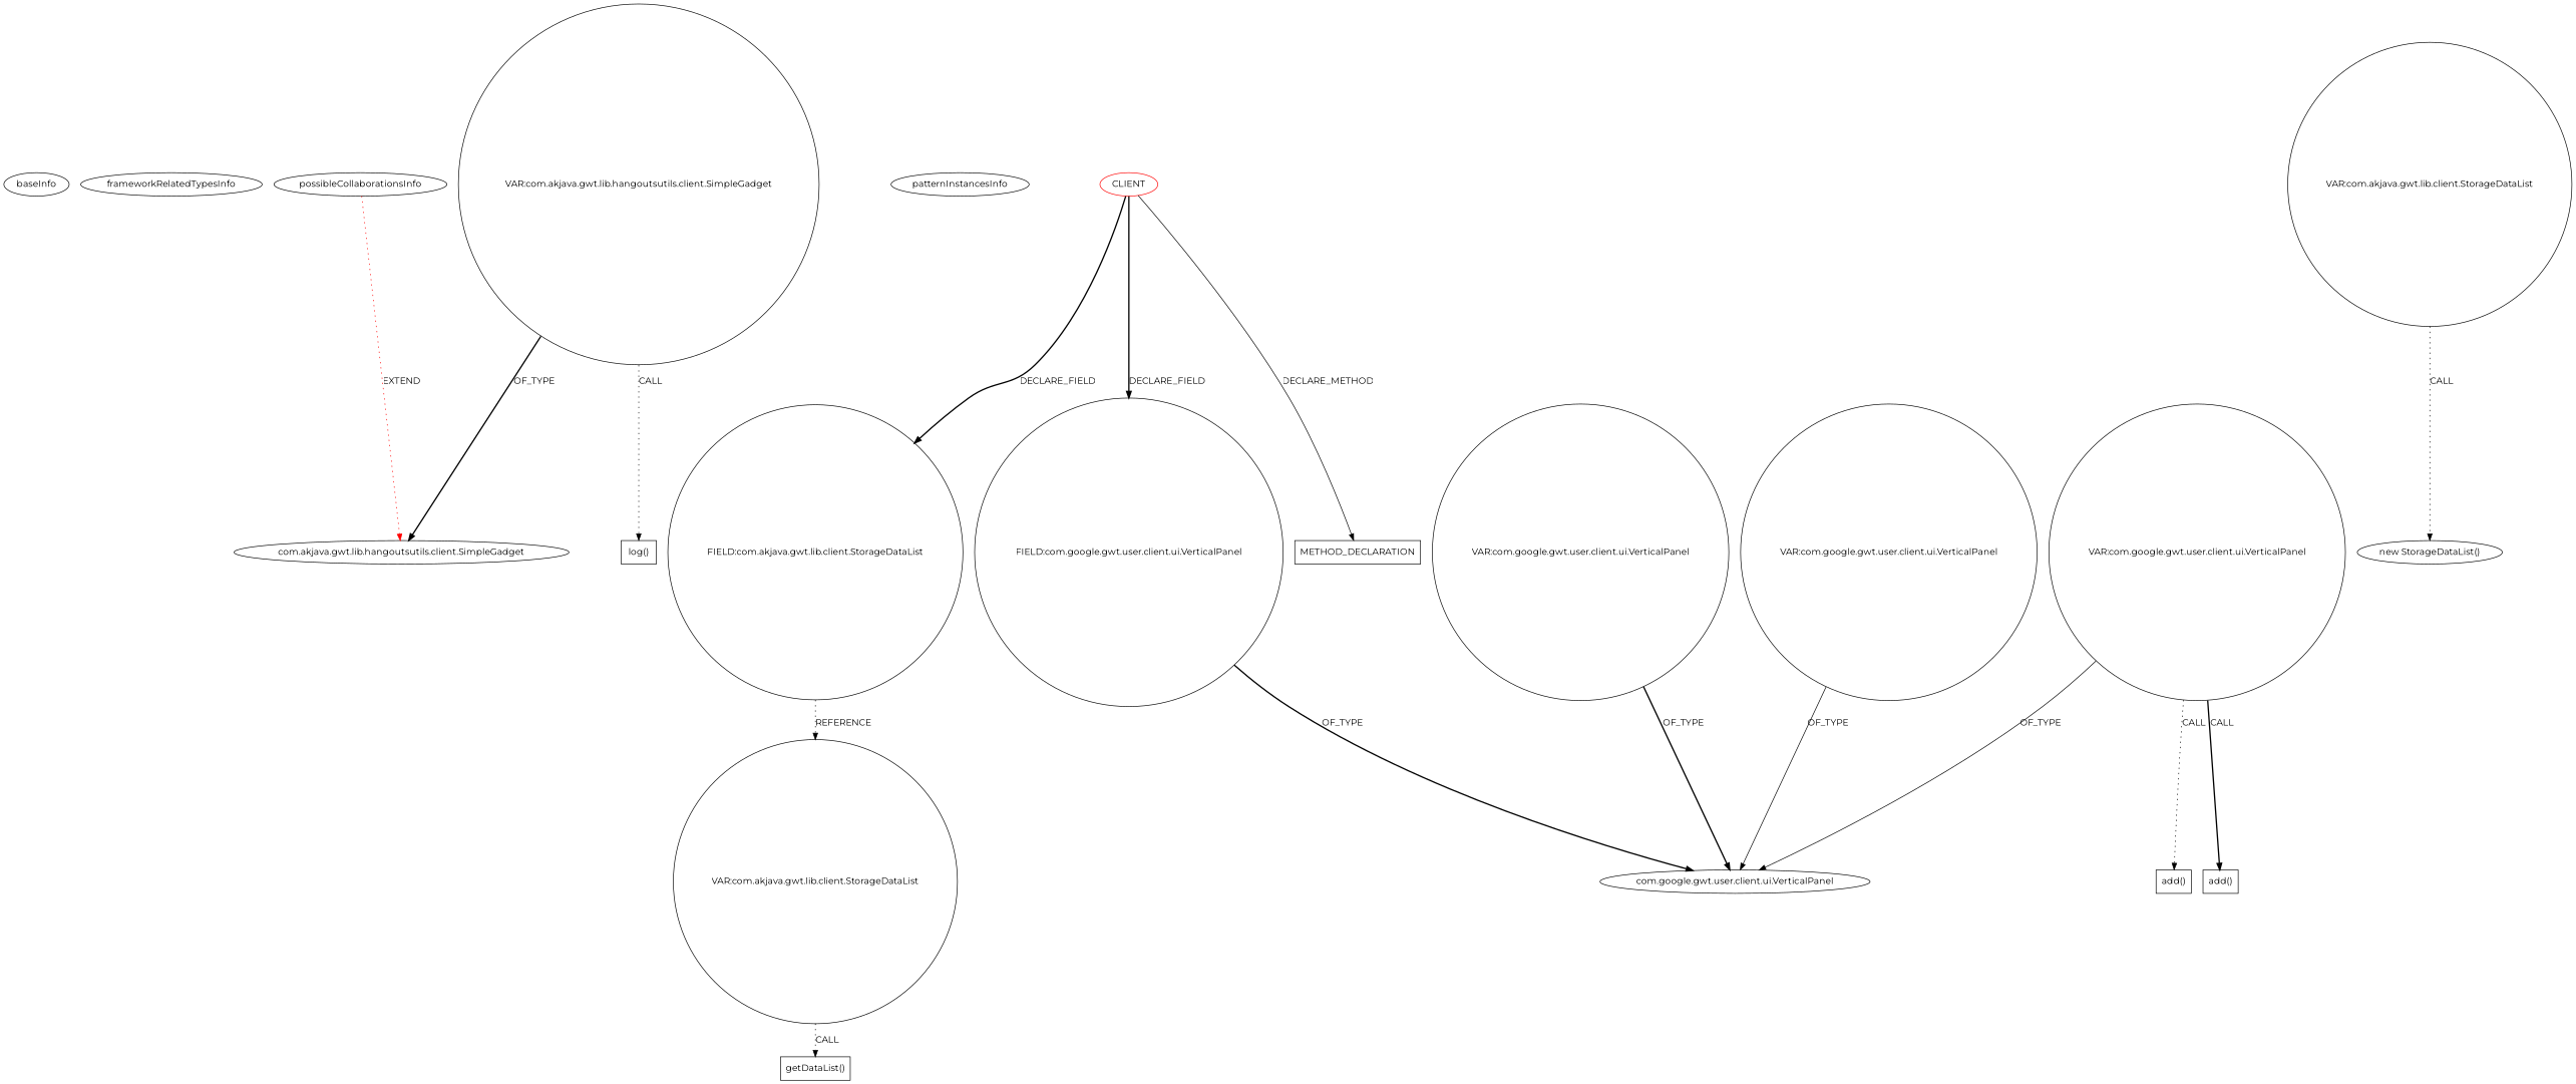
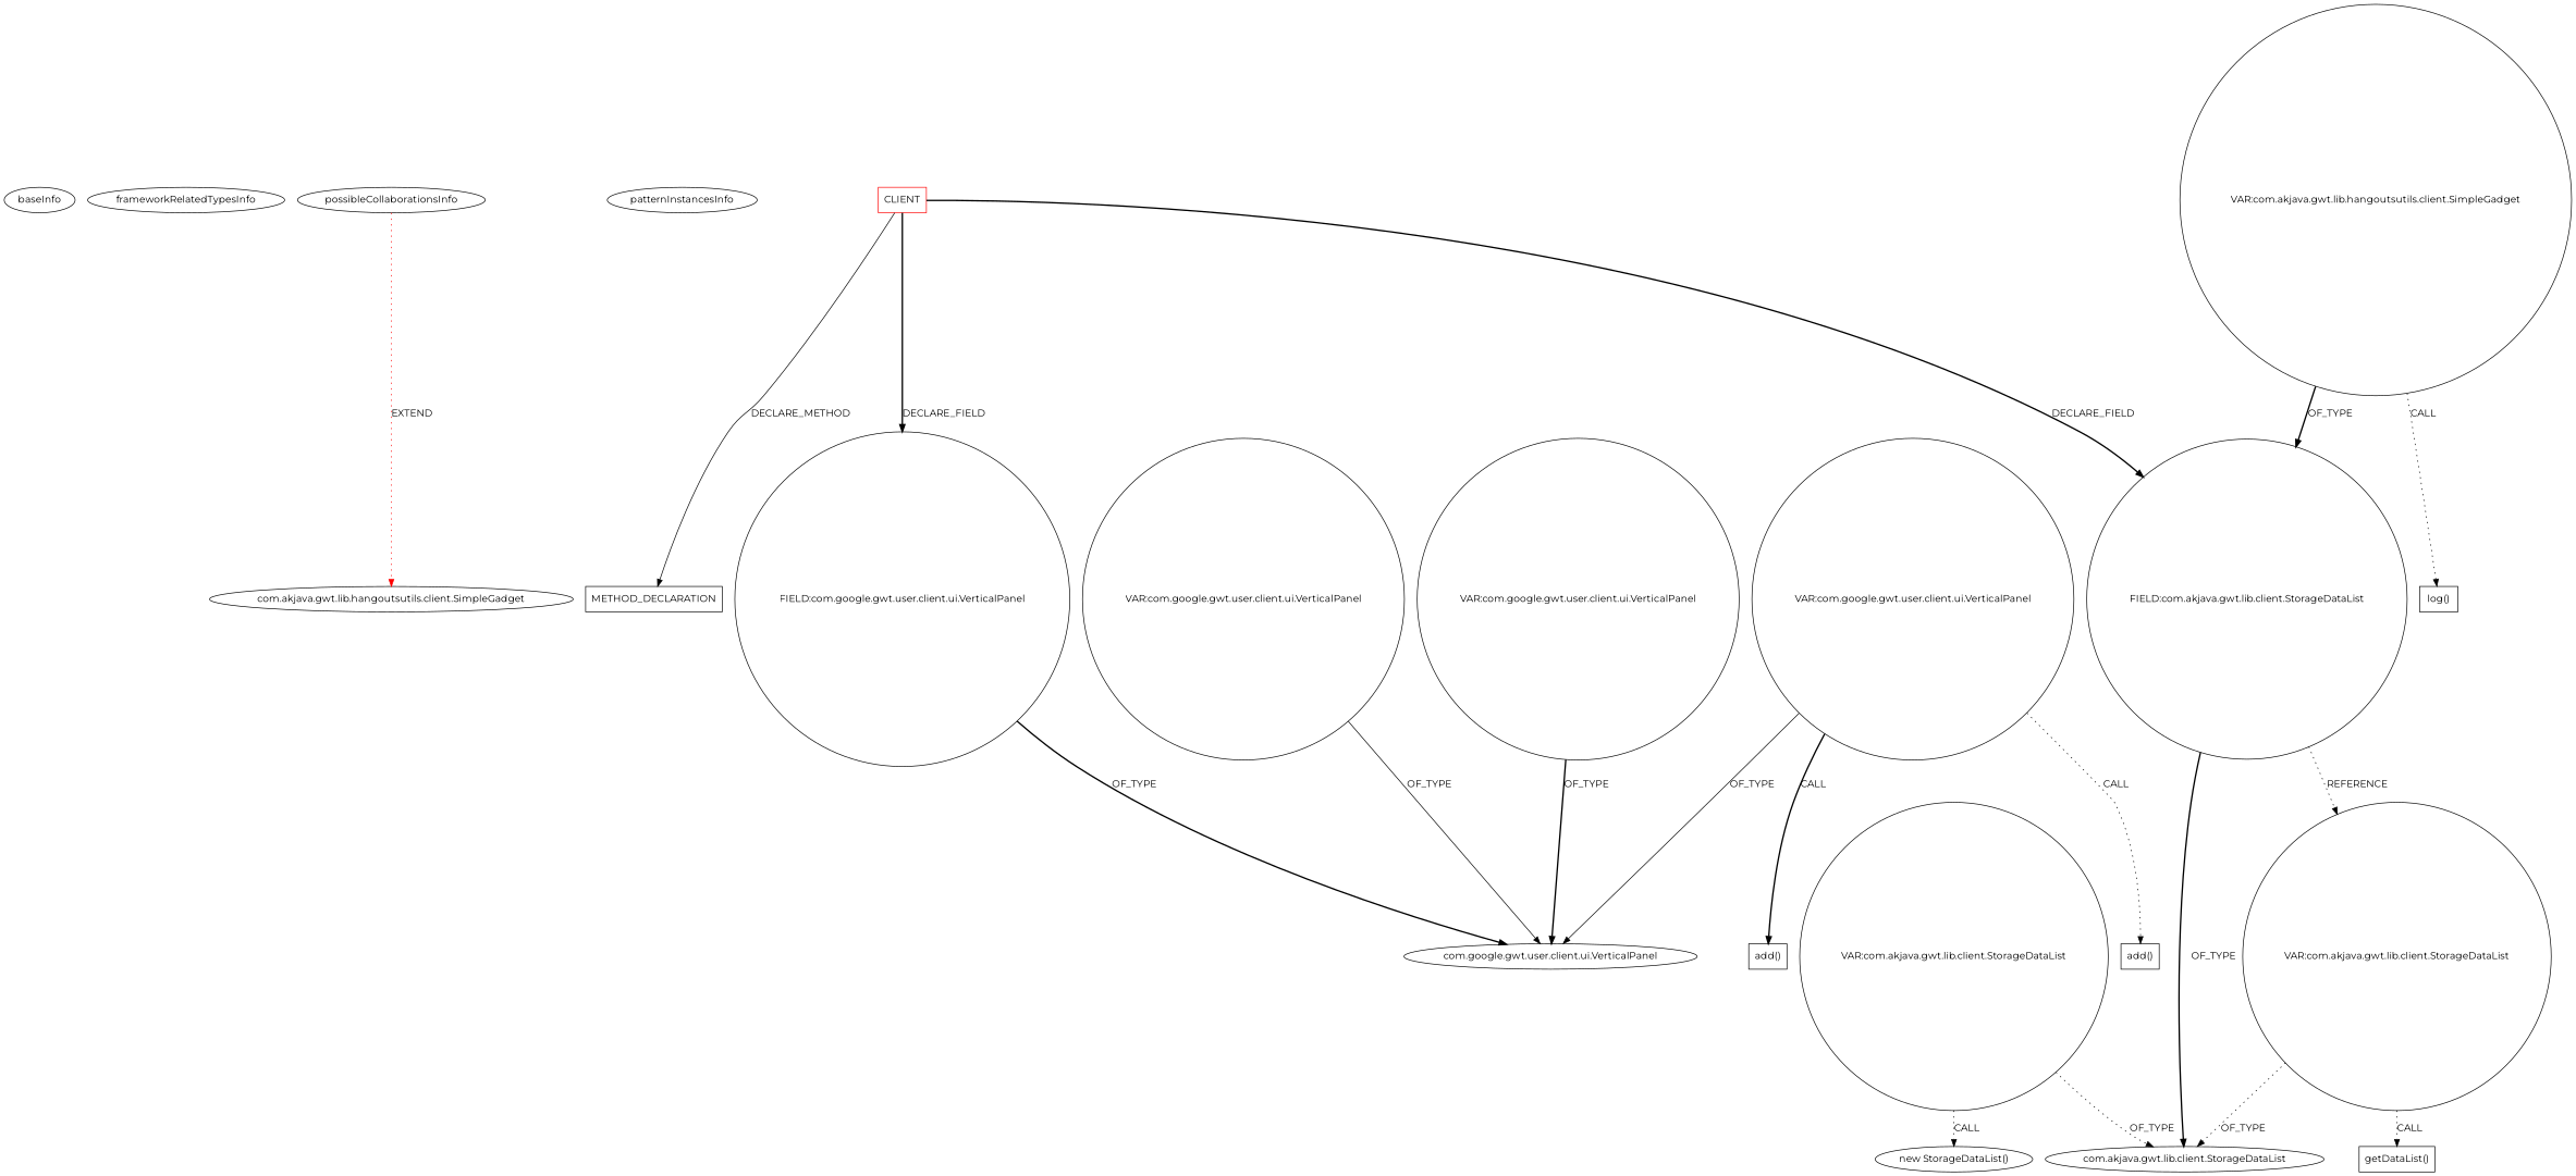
  digraph {
    fontname=Montserrat
    node [fontname=Montserrat isFrameworkType=false vertexType=VARIABLE_EXPRESION]
    edge [fontname=Montserrat style=dotted]
    baseInfo [category=pattern graphId=2154 isAnonymous=false possibleRelation=false isFrameworkType="" vertexType=""]
    frameworkRelatedTypesInfo [0="com.akjava.gwt.lib.hangoutsutils.client.SimpleGadget" isFrameworkType="" vertexType=""]
    possibleCollaborationsInfo [isFrameworkType="" vertexType=""]
    n4 [label="com.akjava.gwt.lib.hangoutsutils.client.SimpleGadget" vertexType=FRAMEWORK_CLASS_TYPE]
    patternInstancesInfo [0="akjava-GWT-Hangouts~/akjava-GWT-Hangouts/GWT-Hangouts-master/apps/easyoverlay/src/com/akjava/gwt/hangout/easyoverlay/client/EasyOverlay.java~EasyOverlay~492" 1="akjava-GWT-Hangouts~/akjava-GWT-Hangouts/GWT-Hangouts-master/apps/sound-player/src/com/akjava/gwt/hangout/soundplayer/client/HangoutSoundPlayer.java~HangoutSoundPlayer~561" isFrameworkType="" vertexType=""]
    n6 [label="FIELD:com.akjava.gwt.lib.client.StorageDataList" shape=circle vertexType=FIELD_DECLARATION]
    n7 [label="VAR:com.akjava.gwt.lib.client.StorageDataList" shape=circle]
+   n8 [label="com.akjava.gwt.lib.client.StorageDataList" vertexType=FRAMEWORK_CLASS_TYPE]
    n9 [label="getDataList()" shape=box vertexType=INSIDE_CALL]
-   n10 [color=red label=CLIENT vertexType=ROOT_CLIENT_CLASS_DECLARATION]
+   n10 [color=red label=CLIENT vertexType=ROOT_CLIENT_CLASS_DECLARATION shape=box]
    n11 [label="FIELD:com.google.gwt.user.client.ui.VerticalPanel" shape=circle vertexType=FIELD_DECLARATION]
    n12 [label=METHOD_DECLARATION shape=box vertexType=CLIENT_METHOD_DECLARATION]
    n13 [label="com.google.gwt.user.client.ui.VerticalPanel" vertexType=FRAMEWORK_CLASS_TYPE]
    n14 [label="VAR:com.akjava.gwt.lib.client.StorageDataList" shape=circle]
    n15 [label="new StorageDataList()" vertexType=CONSTRUCTOR_CALL]
    n16 [label="VAR:com.akjava.gwt.lib.hangoutsutils.client.SimpleGadget" shape=circle]
    n17 [label="log()" shape=box vertexType=INSIDE_CALL]
    n18 [label="VAR:com.google.gwt.user.client.ui.VerticalPanel" shape=circle]
    n19 [label="VAR:com.google.gwt.user.client.ui.VerticalPanel" shape=circle]
    n20 [label="add()" shape=box vertexType=INSIDE_CALL]
    n21 [label="add()" shape=box vertexType=INSIDE_CALL]
    n22 [label="VAR:com.google.gwt.user.client.ui.VerticalPanel" shape=circle]
    possibleCollaborationsInfo -> n4 [color=red label=EXTEND]
    n6 -> n7 [label=REFERENCE]
+   n6 -> n8 [label=OF_TYPE style=bold]
+   n7 -> n8 [label=OF_TYPE]
    n7 -> n9 [label=CALL]
    n10 -> n6 [label=DECLARE_FIELD style=bold]
    n10 -> n11 [label=DECLARE_FIELD style=bold]
    n10 -> n12 [label=DECLARE_METHOD style=solid]
    n11 -> n13 [label=OF_TYPE style=bold]
+   n14 -> n8 [label=OF_TYPE]
    n14 -> n15 [label=CALL]
-   n16 -> n4 [label=OF_TYPE style=bold]
+   n16 -> n6 [label=OF_TYPE style=bold]
    n16 -> n17 [label=CALL]
    n18 -> n13 [label=OF_TYPE style=solid]
    n19 -> n13 [label=OF_TYPE style=solid]
    n19 -> n20 [label=CALL]
    n19 -> n21 [label=CALL style=bold]
    n22 -> n13 [label=OF_TYPE style=bold]
  }
